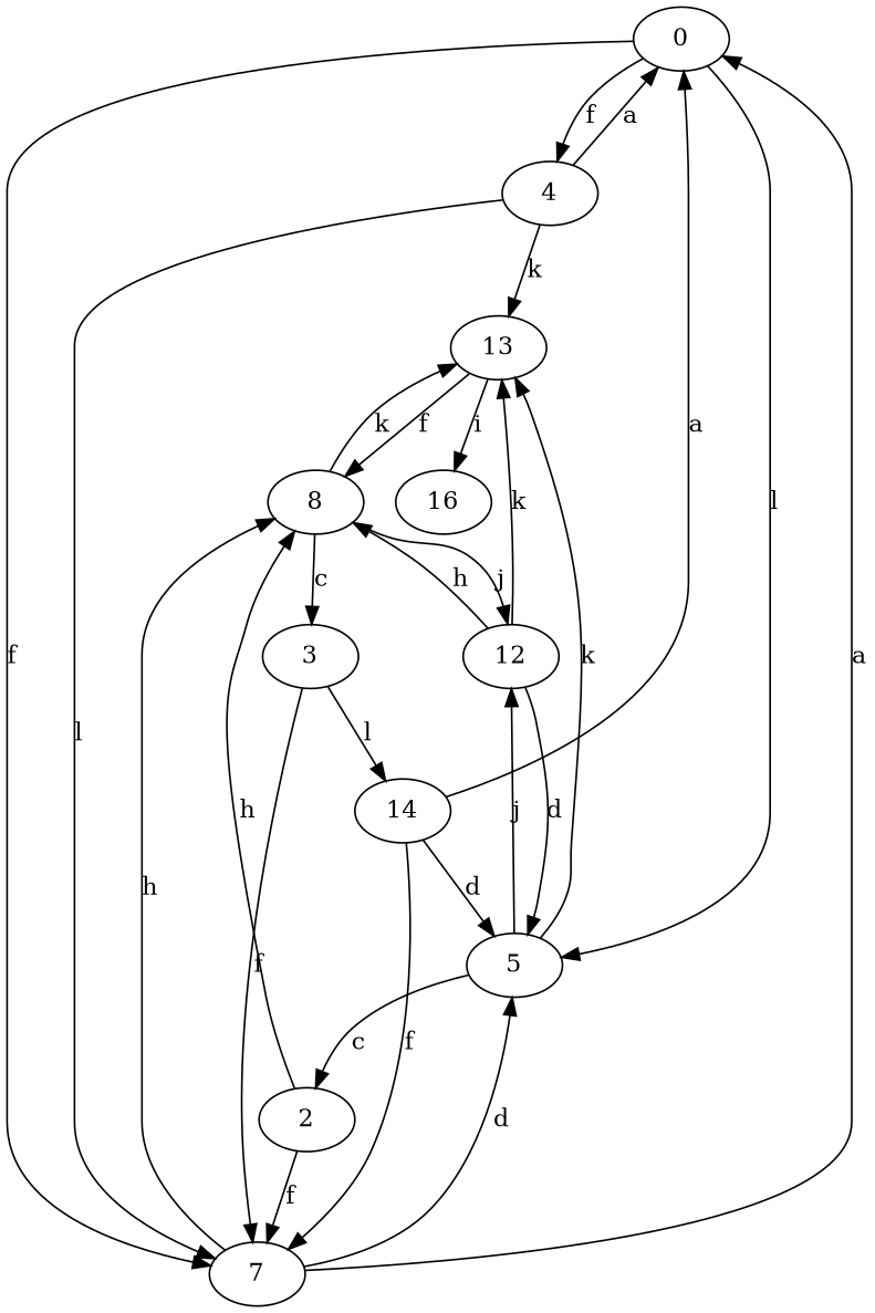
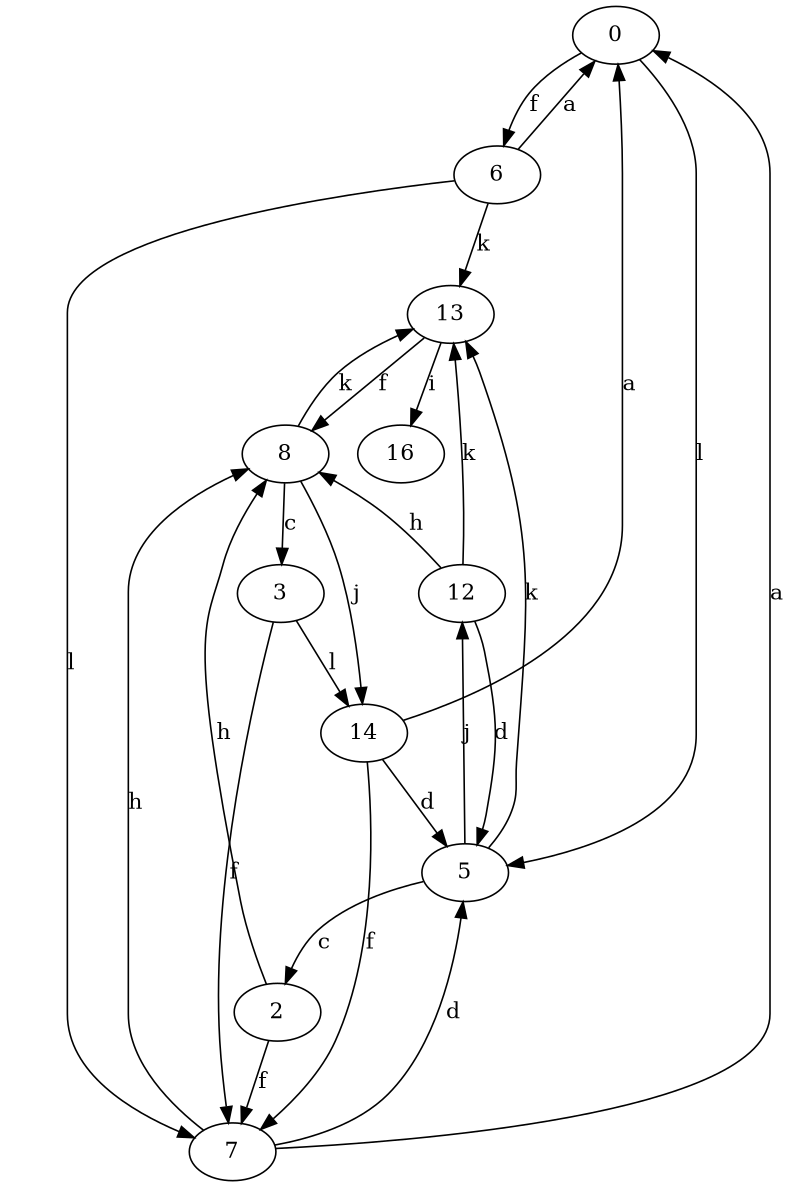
  strict digraph {
    fontname="DejaVu Serif"
    node [fontname="DejaVu Serif"]
    edge [fontname="DejaVu Serif"]
    0
-   6 [label=4]
+   6
    7
    5
    13
    8
    14
    2
    3
    12
    n11 [label=16]
    0 -> 6 [label=f]
-   0 -> 7 [label=f]
    0 -> 5 [label=l]
    6 -> 0 [label=a]
    6 -> 7 [label=l]
    6 -> 13 [label=k]
    7 -> 0 [label=a]
    7 -> 5 [label=d]
    7 -> 8 [label=h]
    5 -> 13 [label=k]
    5 -> 2 [label=c]
    5 -> 12 [label=j]
    13 -> 8 [label=f]
    13 -> n11 [label=i]
    8 -> 13 [label=k]
    8 -> 3 [label=c]
-   8 -> 12 [label=j]
+   8 -> 14 [label=j]
    14 -> 0 [label=a]
    14 -> 7 [label=f]
    14 -> 5 [label=d]
    2 -> 7 [label=f]
    2 -> 8 [label=h]
    3 -> 7 [label=f]
    3 -> 14 [label=l]
    12 -> 5 [label=d]
    12 -> 13 [label=k]
    12 -> 8 [label=h]
  }
